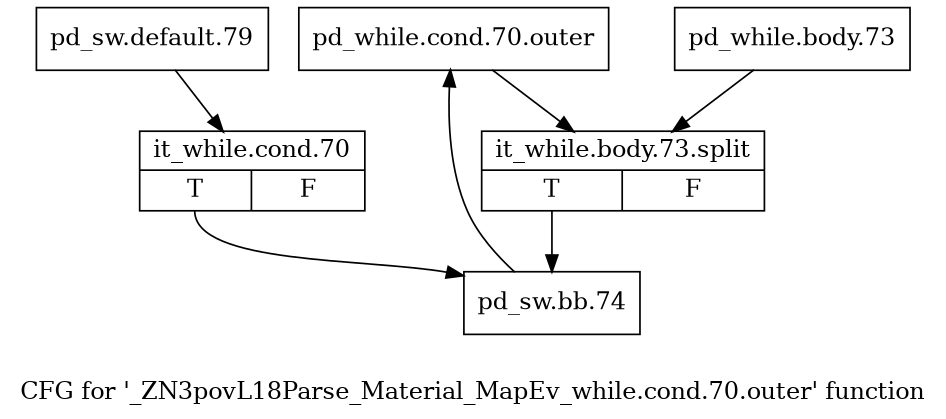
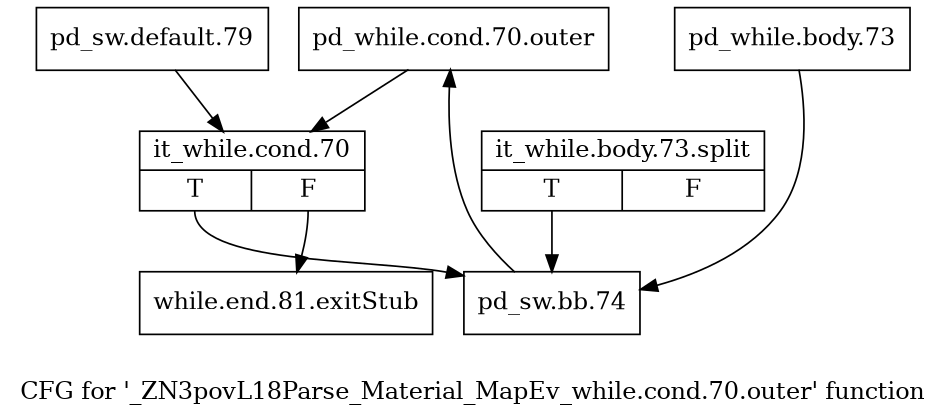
  digraph {
    label="CFG for '_ZN3povL18Parse_Material_MapEv_while.cond.70.outer' function"
    node [shape=record]
    n1 [label="{pd_while.cond.70.outer}"]
    n2 [label="{it_while.cond.70|{<s0>T|<s1>F}}"]
+   n3 [label="{while.end.81.exitStub}"]
    n4 [label="{pd_sw.bb.74}"]
    n5 [label="{pd_while.body.73}"]
    n6 [label="{it_while.body.73.split|{<s0>T|<s1>F}}"]
    n7 [label="{pd_sw.default.79}"]
-   n1 -> n6
+   n1 -> n2
+   n2 -> n3 [tailport=s1]
    n2 -> n4 [tailport=s0]
    n4 -> n1
-   n5 -> n6
+   n5 -> n4
    n6 -> n4 [tailport=s0]
    n7 -> n2
  }
